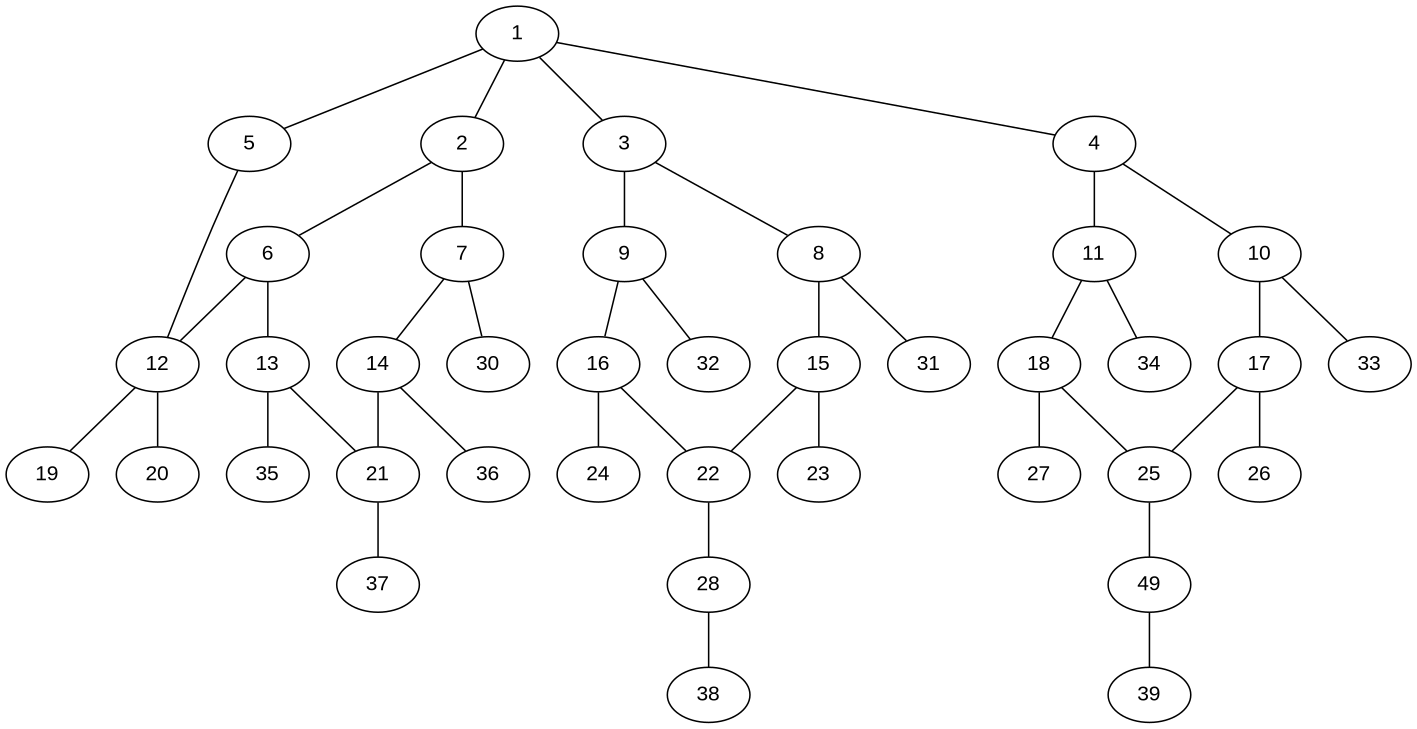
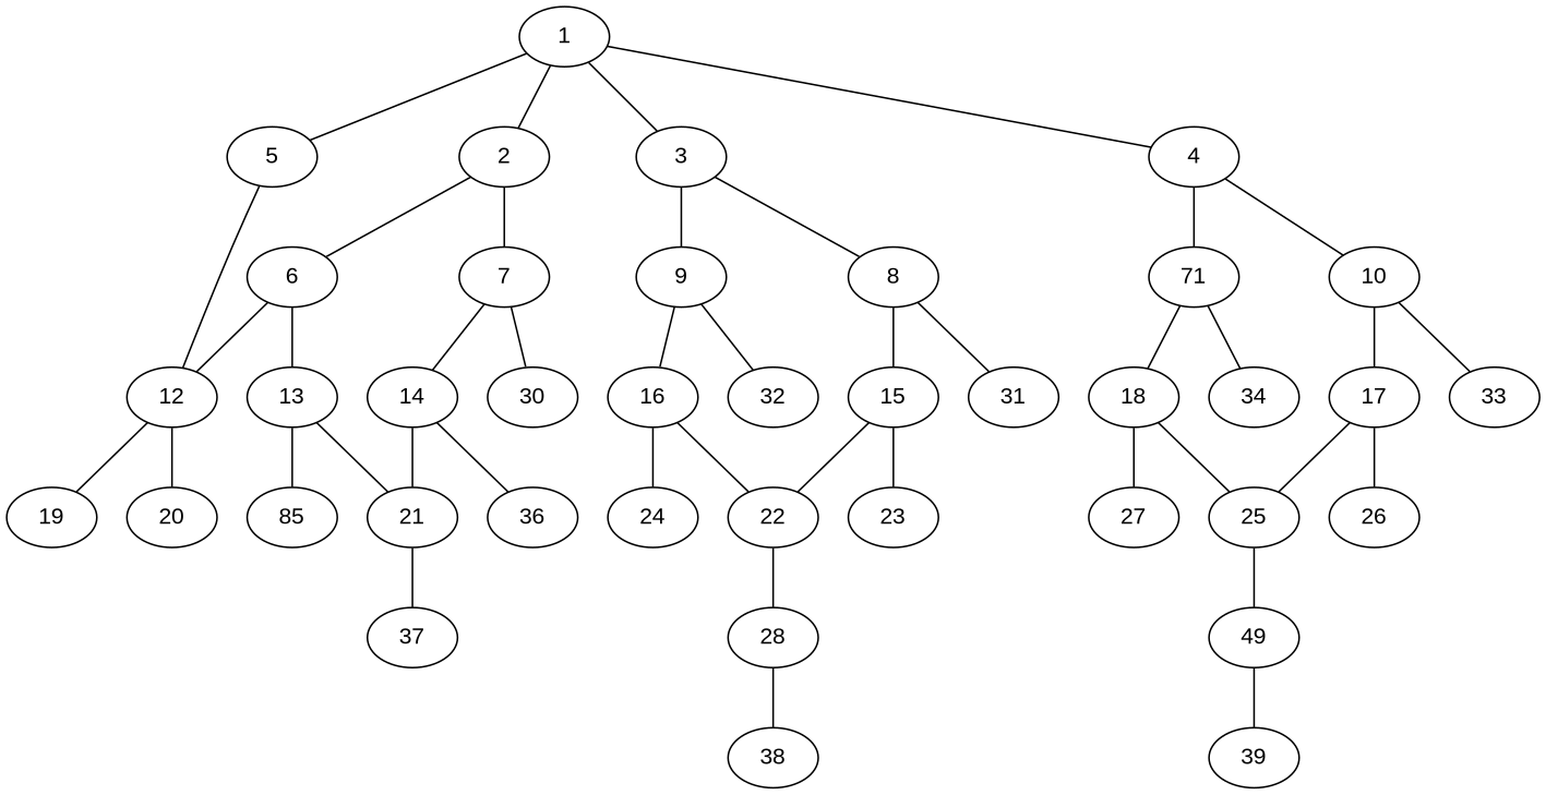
  graph {
    fontname="Liberation Sans"
    node [chem=C fontname="Liberation Sans"]
    edge [fontname="Liberation Sans" valence=1]
    1
    2
    3
    4
    5 [chem=O]
    6
    7
    8
    9
    10
-   11
+   11 [label=71]
    12 [chem=S]
    13
    14
    30 [chem=H]
    15
    31 [chem=H]
    16
    32 [chem=H]
    17
    33 [chem=H]
    18
    34 [chem=H]
    19 [chem=O]
    20 [chem=O]
    21
-   35 [chem=H]
+   35 [chem=H label=85]
    36 [chem=H]
    22
    23 [chem=Br]
    24 [chem=Br]
    25
    26 [chem=Br]
    27 [chem=Br]
    37 [chem=H]
    28 [chem=O]
    n37 [chem=O label=49]
    38 [chem=H]
    39 [chem=H]
    1 -- 2
    1 -- 3
    1 -- 4
    1 -- 5
    2 -- 6 [valence=2]
    2 -- 7
    3 -- 8
    3 -- 9 [valence=2]
    4 -- 10 [valence=2]
    4 -- 11
    5 -- 12
    6 -- 12
    6 -- 13
    7 -- 14 [valence=2]
    7 -- 30
    8 -- 15 [valence=2]
    8 -- 31
    9 -- 16
    9 -- 32
    10 -- 17
    10 -- 33
    11 -- 18 [valence=2]
    11 -- 34
    12 -- 19 [valence=2]
    12 -- 20 [valence=2]
    13 -- 21 [valence=2]
    13 -- 35
    14 -- 21
    14 -- 36
    15 -- 22
    15 -- 23
    16 -- 22 [valence=2]
    16 -- 24
    17 -- 25 [valence=2]
    17 -- 26
    18 -- 25
    18 -- 27
    21 -- 37
    22 -- 28
    25 -- n37
    28 -- 38
    n37 -- 39
  }
